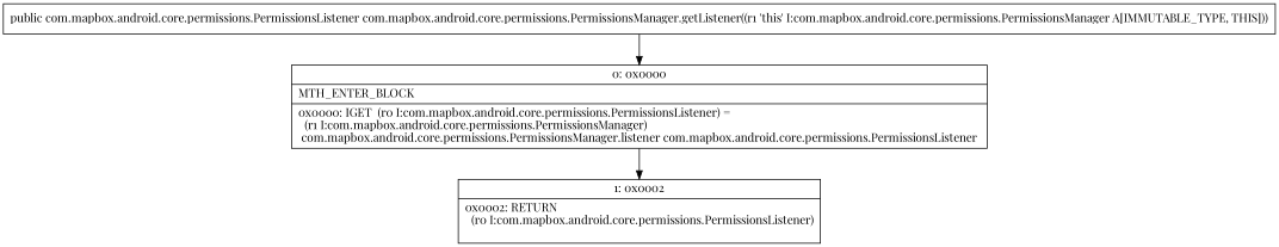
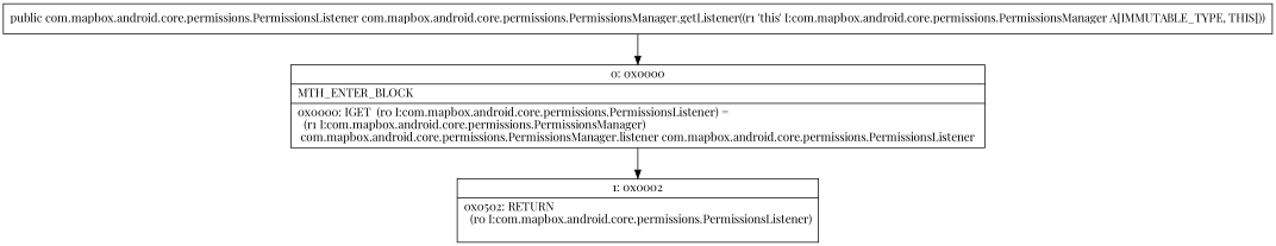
  digraph {
    fontname="Playfair Display"
    node [shape=record fontname="Playfair Display"]
    edge [fontname="Playfair Display"]
    n1 [label="{0\:\ 0x0000|MTH_ENTER_BLOCK\l|0x0000: IGET  (r0 I:com.mapbox.android.core.permissions.PermissionsListener) = \l  (r1 I:com.mapbox.android.core.permissions.PermissionsManager)\l com.mapbox.android.core.permissions.PermissionsManager.listener com.mapbox.android.core.permissions.PermissionsListener \l}"]
-   n2 [label="{1\:\ 0x0002|0x0002: RETURN  \l  (r0 I:com.mapbox.android.core.permissions.PermissionsListener)\l \l}"]
+   n2 [label="{1\:\ 0x0002|0x0502: RETURN  \l  (r0 I:com.mapbox.android.core.permissions.PermissionsListener)\l \l}"]
    n3 [label="{public com.mapbox.android.core.permissions.PermissionsListener com.mapbox.android.core.permissions.PermissionsManager.getListener((r1 'this' I:com.mapbox.android.core.permissions.PermissionsManager A[IMMUTABLE_TYPE, THIS])) }"]
    n1 -> n2
    n3 -> n1
  }
